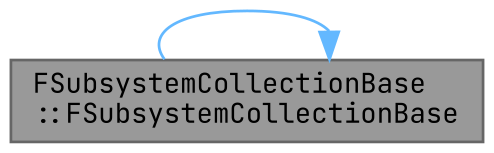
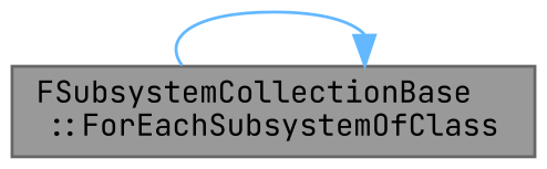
  digraph {
    rankdir=LR
    fontname="JetBrains Mono"
-   n1 [color=gray40 fillcolor=grey60 fontcolor=black fontname="JetBrains Mono" fontsize=10 height=0.2 label="FSubsystemCollectionBase\l::FSubsystemCollectionBase" shape=box style=filled width=0.4]
+   n1 [color=gray40 fillcolor=grey60 fontcolor=black fontname="JetBrains Mono" fontsize=10 height=0.2 label="FSubsystemCollectionBase\l::ForEachSubsystemOfClass" shape=box style=filled width=0.4]
    n1 -> n1 [color=steelblue1 fontname="JetBrains Mono" fontsize=10 labelfontname=Helvetica labelfontsize=10 style=solid]
  }
